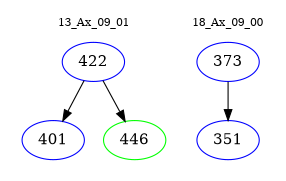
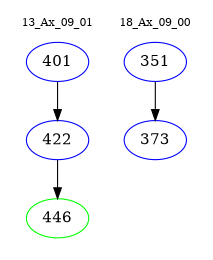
  digraph {
    node [color=blue]
    edge [color=black]
    n1 [label=422]
    n2 [label=401]
    n3 [color=green label=446]
    n4 [label=351]
    n5 [label=373]
    subgraph cluster_1 {
      color=white
      fontsize=10
      label="13_Ax_09_01"
      n1
      n2
      n3
    }
    subgraph cluster_2 {
      color=white
      fontsize=10
      label="18_Ax_09_00"
      n4
      n5
    }
-   n1 -> n2
+   n2 -> n1
    n1 -> n3
-   n5 -> n4
+   n4 -> n5
  }
